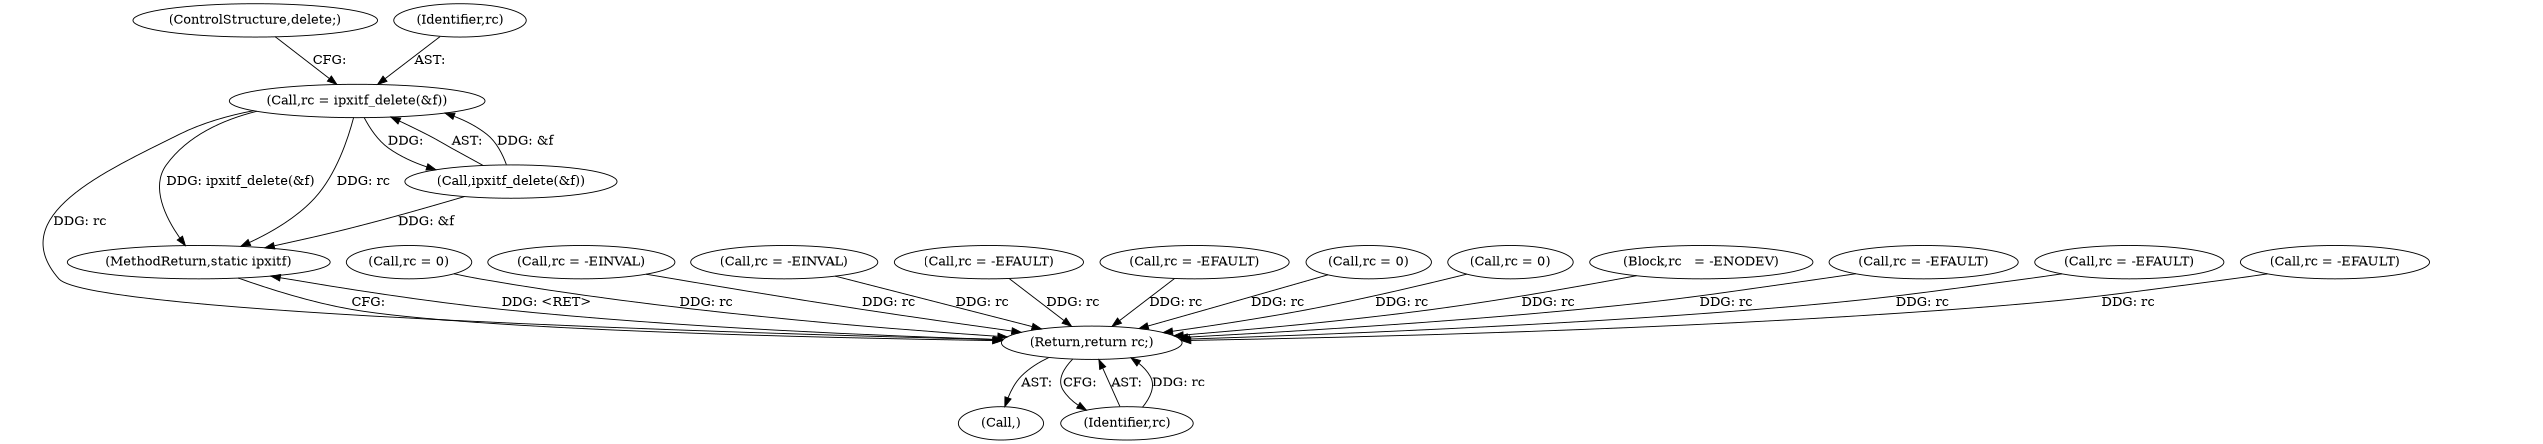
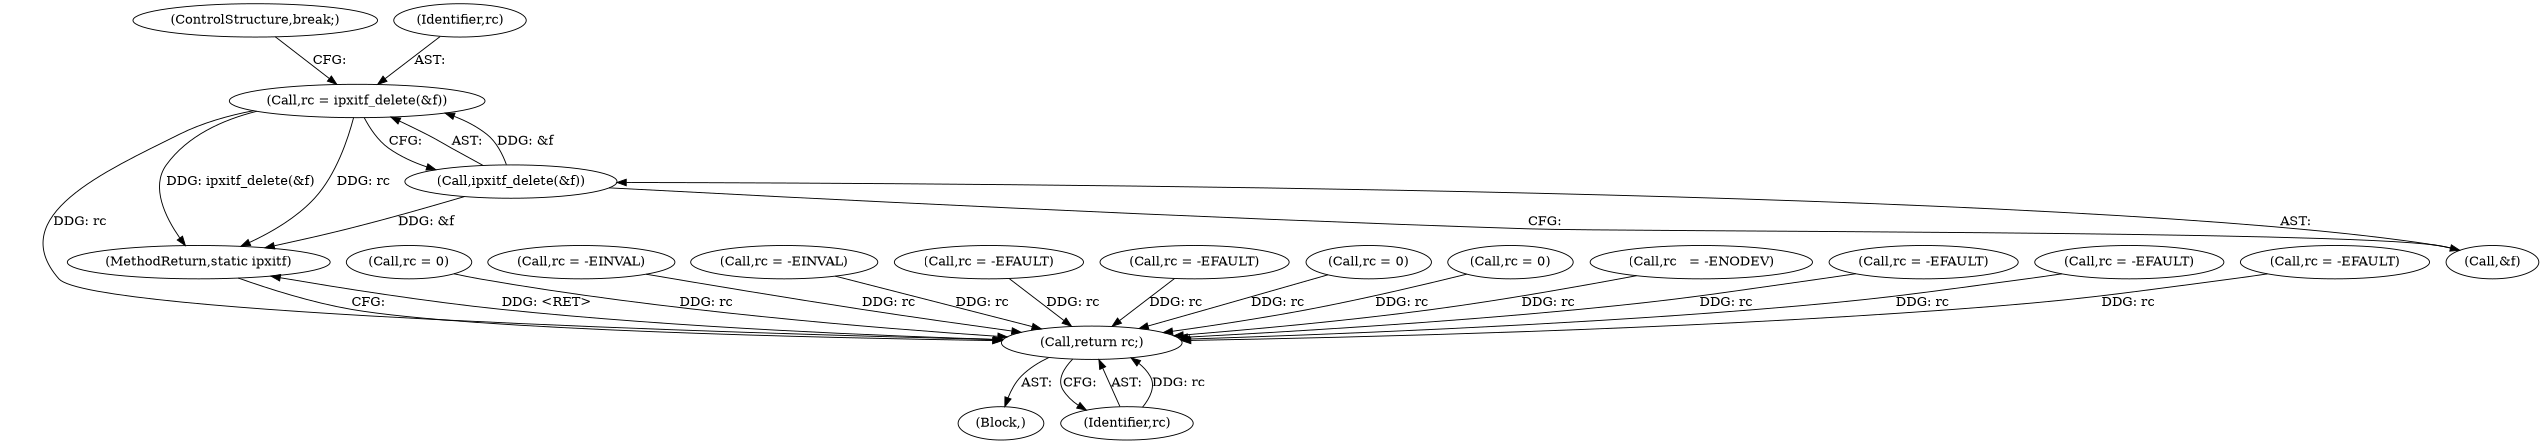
  digraph {
    n1 [label="(Call,rc = ipxitf_delete(&f))"]
    n2 [label="(Call,ipxitf_delete(&f))"]
-   n3 [label="(Return,return rc;)"]
+   n3 [label="(Call,return rc;)"]
    n4 [label="(MethodReturn,static ipxitf)"]
-   n6 [label="(Call,)"]
+   n5 [label="(Call,&f)"]
+   n6 [label="(Block,)"]
    n7 [label="(Identifier,rc)"]
    n8 [label="(Call,rc = 0)"]
    n9 [label="(Call,rc = -EINVAL)"]
    n10 [label="(Call,rc = -EINVAL)"]
    n11 [label="(Call,rc = -EFAULT)"]
    n12 [label="(Call,rc = -EFAULT)"]
    n13 [label="(Call,rc = 0)"]
    n14 [label="(Call,rc = 0)"]
-   n15 [label="(ControlStructure,delete;)"]
-   n16 [label="(Block,rc   = -ENODEV)"]
+   n15 [label="(ControlStructure,break;)"]
+   n16 [label="(Call,rc   = -ENODEV)"]
    n17 [label="(Call,rc = -EFAULT)"]
    n18 [label="(Identifier,rc)"]
    n19 [label="(Call,rc = -EFAULT)"]
    n20 [label="(Call,rc = -EFAULT)"]
-   n1 -> n2 [label="DDG: "]
+   n1 -> n2 [label="CFG: "]
    n1 -> n3 [label="DDG: rc"]
    n1 -> n4 [label="DDG: ipxitf_delete(&f)"]
    n1 -> n4 [label="DDG: rc"]
    n2 -> n1 [label="AST: "]
    n2 -> n1 [label="DDG: &f"]
    n2 -> n4 [label="DDG: &f"]
+   n2 -> n5 [label="CFG: "]
    n3 -> n4 [label="DDG: <RET>"]
    n3 -> n6 [label="AST: "]
    n3 -> n7 [label="CFG: "]
    n4 -> n3 [label="CFG: "]
+   n5 -> n2 [label="AST: "]
    n7 -> n3 [label="AST: "]
    n7 -> n3 [label="DDG: rc"]
    n8 -> n3 [label="DDG: rc"]
    n9 -> n3 [label="DDG: rc"]
    n10 -> n3 [label="DDG: rc"]
    n11 -> n3 [label="DDG: rc"]
    n12 -> n3 [label="DDG: rc"]
    n13 -> n3 [label="DDG: rc"]
    n14 -> n3 [label="DDG: rc"]
    n15 -> n1 [label="CFG: "]
    n16 -> n3 [label="DDG: rc"]
    n17 -> n3 [label="DDG: rc"]
    n18 -> n1 [label="AST: "]
    n19 -> n3 [label="DDG: rc"]
    n20 -> n3 [label="DDG: rc"]
  }
